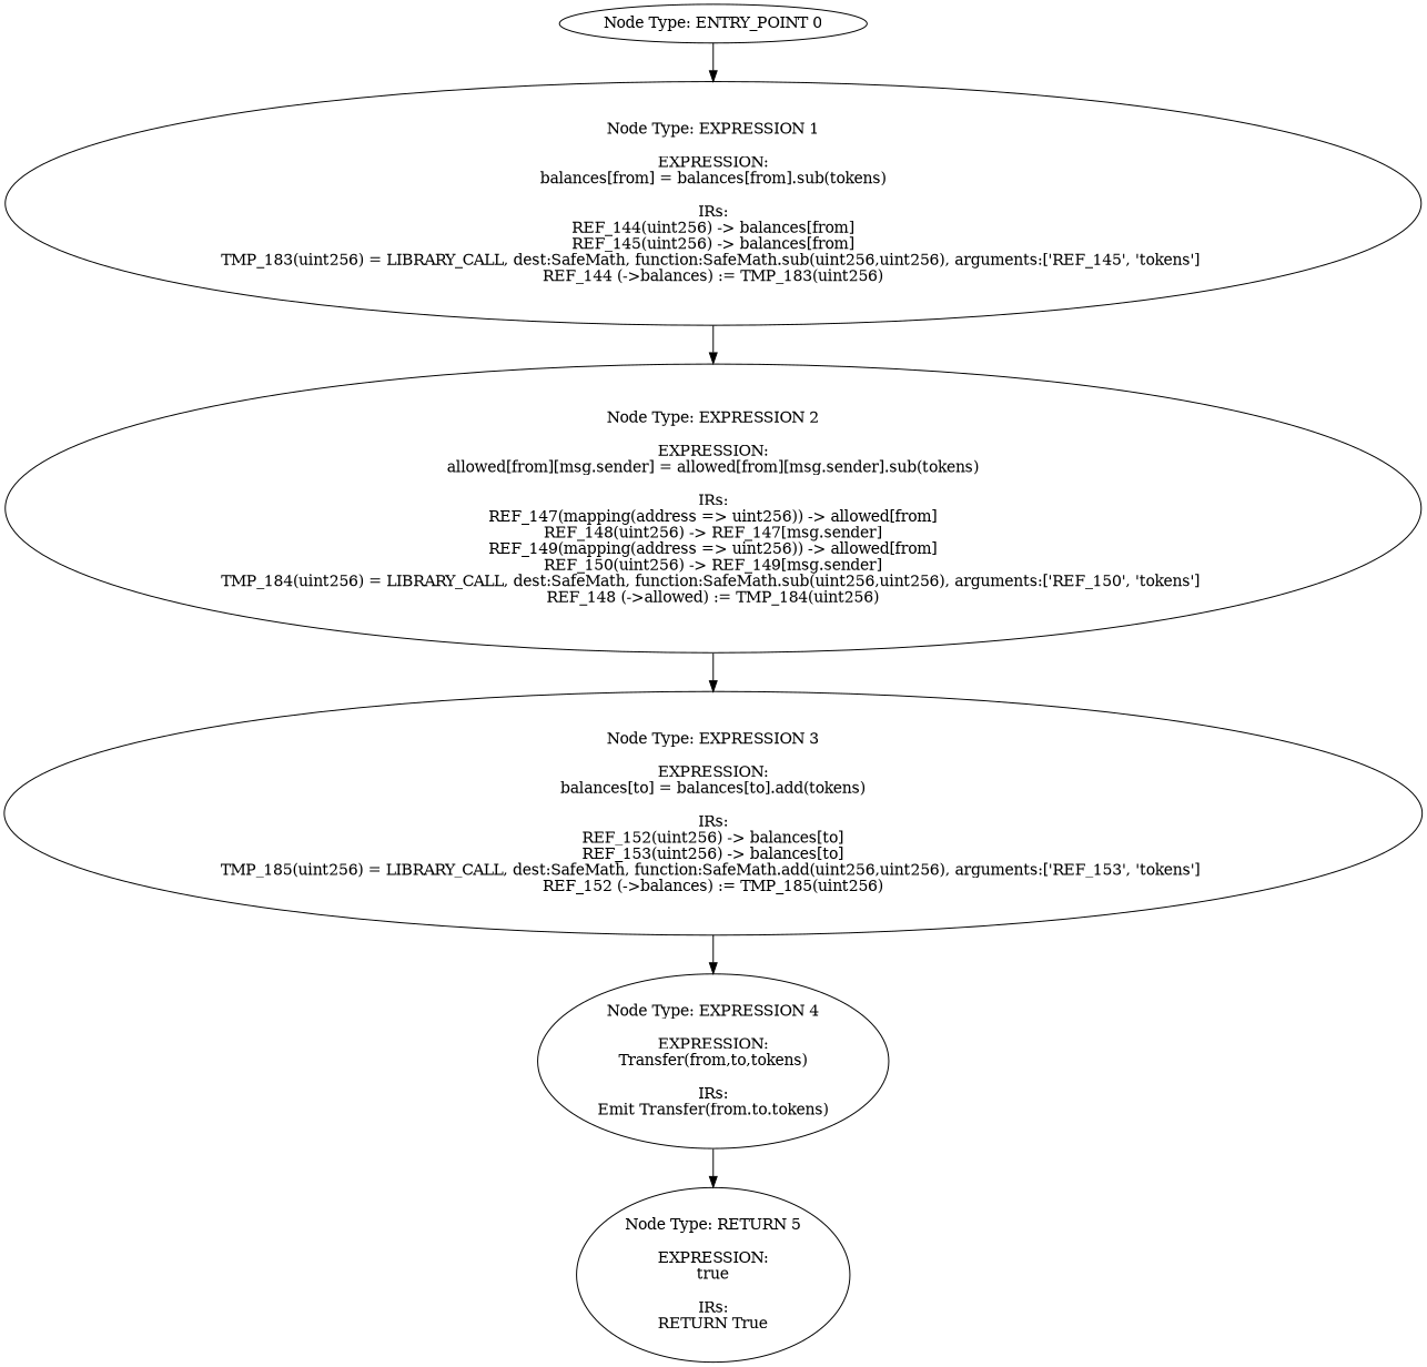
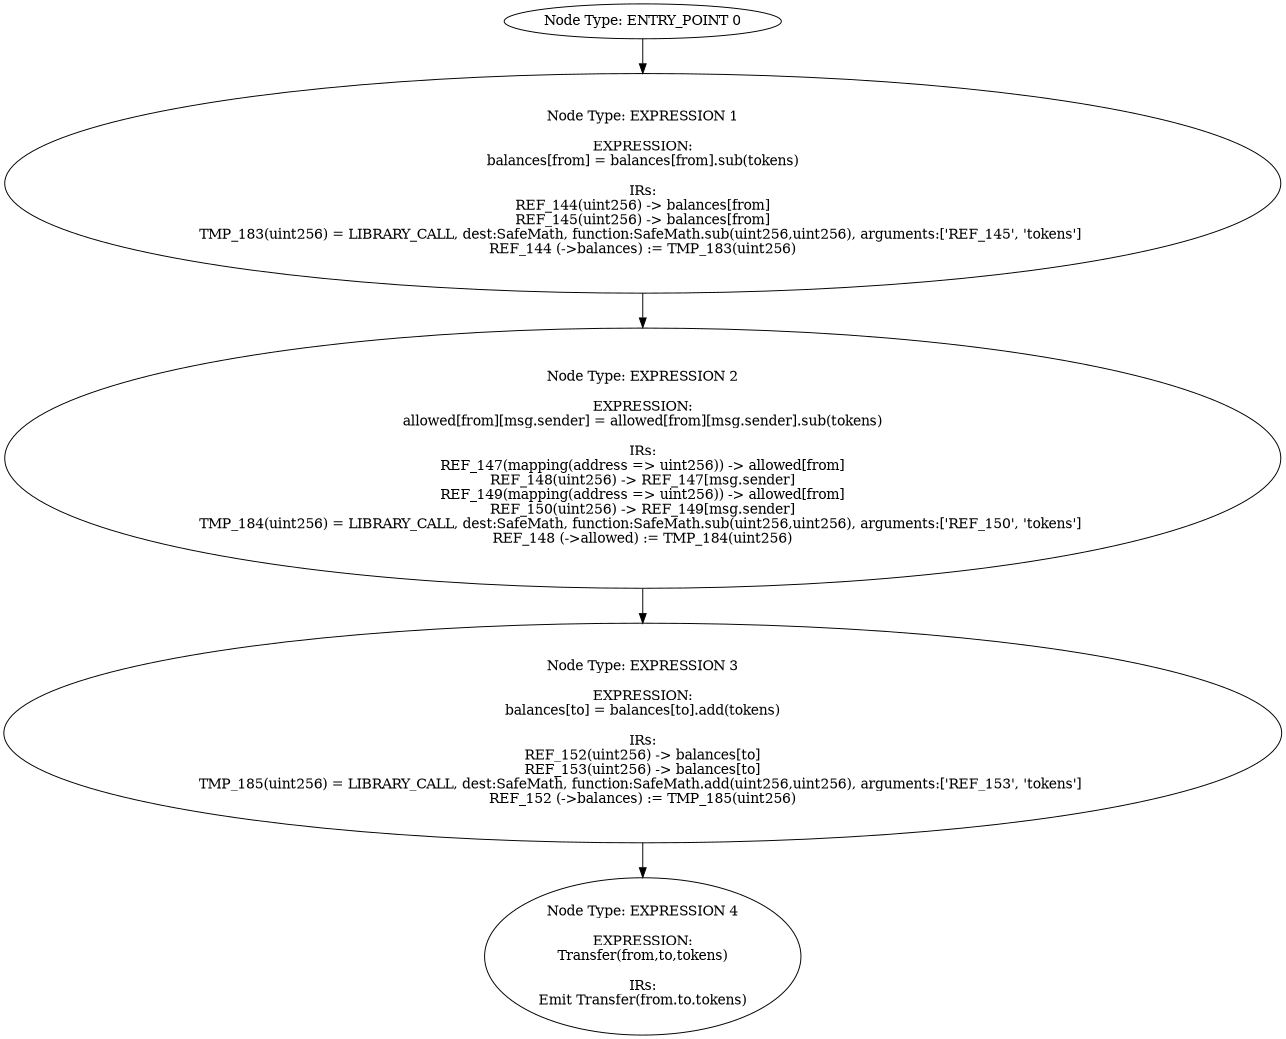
  digraph {
    n1 [label="Node Type: ENTRY_POINT 0\n"]
    n2 [label="Node Type: EXPRESSION 1\n\nEXPRESSION:\nbalances[from] = balances[from].sub(tokens)\n\nIRs:\nREF_144(uint256) -> balances[from]\nREF_145(uint256) -> balances[from]\nTMP_183(uint256) = LIBRARY_CALL, dest:SafeMath, function:SafeMath.sub(uint256,uint256), arguments:['REF_145', 'tokens'] \nREF_144 (->balances) := TMP_183(uint256)"]
    n3 [label="Node Type: EXPRESSION 2\n\nEXPRESSION:\nallowed[from][msg.sender] = allowed[from][msg.sender].sub(tokens)\n\nIRs:\nREF_147(mapping(address => uint256)) -> allowed[from]\nREF_148(uint256) -> REF_147[msg.sender]\nREF_149(mapping(address => uint256)) -> allowed[from]\nREF_150(uint256) -> REF_149[msg.sender]\nTMP_184(uint256) = LIBRARY_CALL, dest:SafeMath, function:SafeMath.sub(uint256,uint256), arguments:['REF_150', 'tokens'] \nREF_148 (->allowed) := TMP_184(uint256)"]
    n4 [label="Node Type: EXPRESSION 3\n\nEXPRESSION:\nbalances[to] = balances[to].add(tokens)\n\nIRs:\nREF_152(uint256) -> balances[to]\nREF_153(uint256) -> balances[to]\nTMP_185(uint256) = LIBRARY_CALL, dest:SafeMath, function:SafeMath.add(uint256,uint256), arguments:['REF_153', 'tokens'] \nREF_152 (->balances) := TMP_185(uint256)"]
    n5 [label="Node Type: EXPRESSION 4\n\nEXPRESSION:\nTransfer(from,to,tokens)\n\nIRs:\nEmit Transfer(from.to.tokens)"]
-   n6 [label="Node Type: RETURN 5\n\nEXPRESSION:\ntrue\n\nIRs:\nRETURN True"]
    n1 -> n2
    n2 -> n3
    n3 -> n4
    n4 -> n5
-   n5 -> n6
  }
